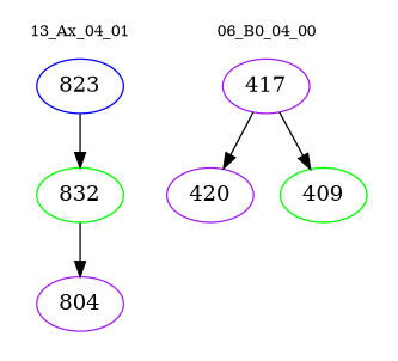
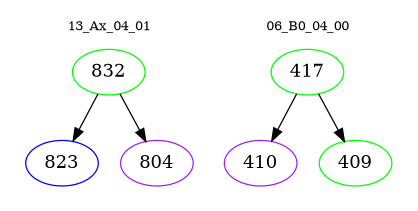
  digraph {
    node [color=green]
    edge [color=black]
    n1 [label=832]
    n2 [color=blue label=823]
    n3 [color=purple label=804]
-   n4 [color=purple label=417]
-   n5 [color=purple label=420]
+   n4 [label=417]
+   n5 [color=purple label=410]
    n6 [label=409]
    subgraph cluster_1 {
      color=white
      fontsize=10
      label="13_Ax_04_01"
      n1
      n2
      n3
    }
    subgraph cluster_2 {
      color=white
      fontsize=10
      label="06_B0_04_00"
      n4
      n5
      n6
    }
-   n2 -> n1
+   n1 -> n2
    n1 -> n3
    n4 -> n5
    n4 -> n6
  }
